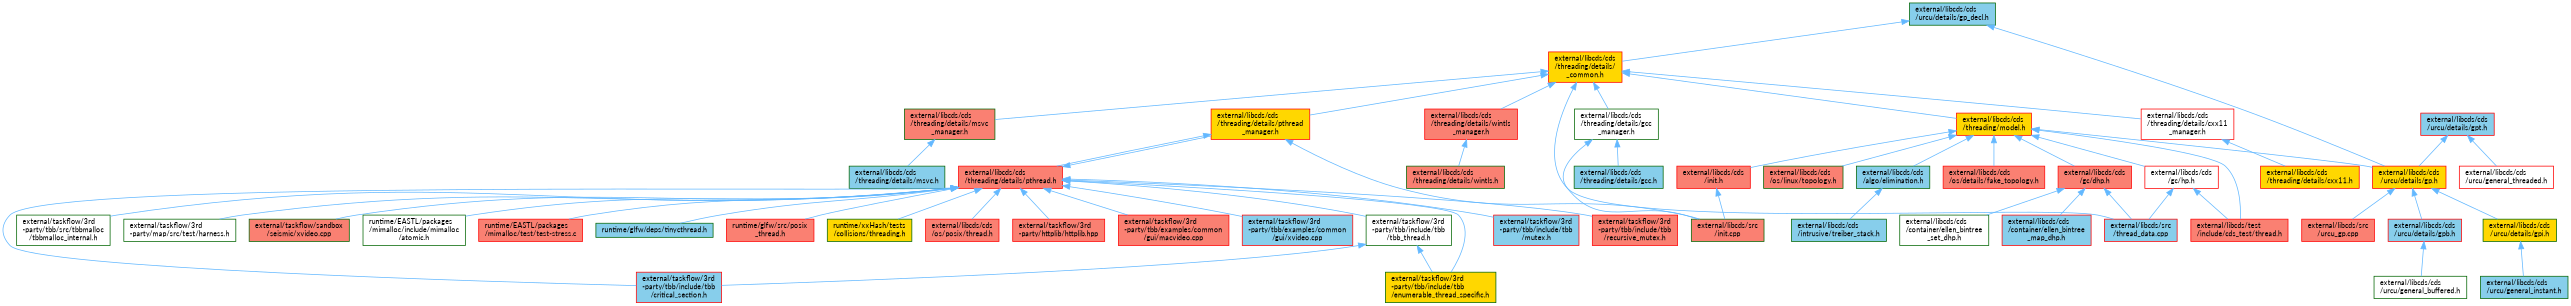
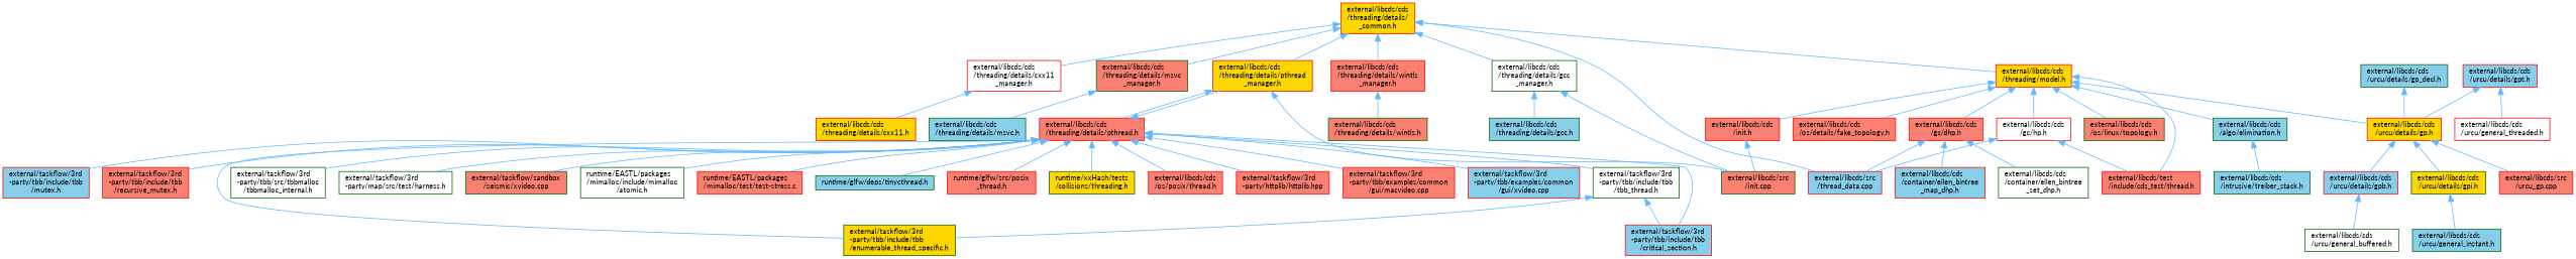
  digraph {
    fontname=Lato
    node [color=red fillcolor=salmon fontname=Lato fontsize=10 shape=box style=filled]
    edge [color=steelblue1 dir=back fontname=Lato fontsize=10 labelfontname=Helvetica labelfontsize=10 style=solid]
    n1 [color=darkgreen fillcolor=skyblue fontcolor=black height=0.2 label="external/libcds/cds\l/urcu/details/gp_decl.h" width=0.4]
    n2 [fillcolor=gold height=0.2 label="external/libcds/cds\l/threading/details/\l_common.h" width=0.4]
    n3 [fillcolor=gold height=0.2 label="external/libcds/cds\l/urcu/details/gp.h" width=0.4]
    n4 [fillcolor=white height=0.2 label="external/libcds/cds\l/threading/details/cxx11\l_manager.h" width=0.4]
    n5 [color=darkgreen fillcolor=white height=0.2 label="external/libcds/cds\l/threading/details/gcc\l_manager.h" width=0.4]
    n6 [color=darkgreen height=0.2 label="external/libcds/cds\l/threading/details/msvc\l_manager.h" width=0.4]
    n7 [fillcolor=gold height=0.2 label="external/libcds/cds\l/threading/details/pthread\l_manager.h" width=0.4]
    n8 [height=0.2 label="external/libcds/cds\l/threading/details/wintls\l_manager.h" width=0.4]
    n9 [fillcolor=gold height=0.2 label="external/libcds/cds\l/threading/model.h" width=0.4]
    n10 [fillcolor=skyblue height=0.2 label="external/libcds/src\l/thread_data.cpp" width=0.4]
    n11 [fillcolor=skyblue height=0.2 label="external/libcds/cds\l/urcu/details/gpb.h" width=0.4]
    n12 [color=darkgreen fillcolor=gold height=0.2 label="external/libcds/cds\l/urcu/details/gpi.h" width=0.4]
    n13 [height=0.2 label="external/libcds/src\l/urcu_gp.cpp" width=0.4]
    n14 [fillcolor=gold height=0.2 label="external/libcds/cds\l/threading/details/cxx11.h" width=0.4]
    n15 [color=darkgreen fillcolor=skyblue height=0.2 label="external/libcds/cds\l/threading/details/gcc.h" width=0.4]
    n16 [color=darkgreen height=0.2 label="external/libcds/src\l/init.cpp" width=0.4]
    n17 [color=darkgreen fillcolor=skyblue height=0.2 label="external/libcds/cds\l/threading/details/msvc.h" width=0.4]
    n18 [height=0.2 label="external/libcds/cds\l/threading/details/pthread.h" width=0.4]
    n19 [color=darkgreen height=0.2 label="external/libcds/cds\l/threading/details/wintls.h" width=0.4]
    n20 [color=darkgreen fillcolor=skyblue height=0.2 label="external/libcds/cds\l/algo/elimination.h" width=0.4]
    n21 [height=0.2 label="external/libcds/cds\l/gc/dhp.h" width=0.4]
    n22 [fillcolor=white height=0.2 label="external/libcds/cds\l/gc/hp.h" width=0.4]
    n23 [height=0.2 label="external/libcds/test\l/include/cds_test/thread.h" width=0.4]
    n24 [height=0.2 label="external/libcds/cds\l/init.h" width=0.4]
    n25 [height=0.2 label="external/libcds/cds\l/os/details/fake_topology.h" width=0.4]
    n26 [color=darkgreen height=0.2 label="external/libcds/cds\l/os/linux/topology.h" width=0.4]
    n27 [height=0.2 label="external/libcds/cds\l/os/posix/thread.h" width=0.4]
    n28 [height=0.2 label="external/taskflow/3rd\l-party/httplib/httplib.hpp" width=0.4]
    n29 [height=0.2 label="external/taskflow/3rd\l-party/tbb/examples/common\l/gui/macvideo.cpp" width=0.4]
    n30 [fillcolor=skyblue height=0.2 label="external/taskflow/3rd\l-party/tbb/examples/common\l/gui/xvideo.cpp" width=0.4]
    n31 [fillcolor=skyblue height=0.2 label="external/taskflow/3rd\l-party/tbb/include/tbb\l/critical_section.h" width=0.4]
    n32 [color=darkgreen fillcolor=gold height=0.2 label="external/taskflow/3rd\l-party/tbb/include/tbb\l/enumerable_thread_specific.h" width=0.4]
    n33 [fillcolor=skyblue height=0.2 label="external/taskflow/3rd\l-party/tbb/include/tbb\l/mutex.h" width=0.4]
    n34 [height=0.2 label="external/taskflow/3rd\l-party/tbb/include/tbb\l/recursive_mutex.h" width=0.4]
    n35 [color=darkgreen fillcolor=white height=0.2 label="external/taskflow/3rd\l-party/tbb/include/tbb\l/tbb_thread.h" width=0.4]
    n36 [color=darkgreen fillcolor=white height=0.2 label="external/taskflow/3rd\l-party/tbb/src/tbbmalloc\l/tbbmalloc_internal.h" width=0.4]
    n37 [color=darkgreen fillcolor=white height=0.2 label="external/taskflow/3rd\l-party/map/src/test/harness.h" width=0.4]
    n38 [color=darkgreen height=0.2 label="external/taskflow/sandbox\l/seismic/xvideo.cpp" width=0.4]
    n39 [color=darkgreen fillcolor=white height=0.2 label="runtime/EASTL/packages\l/mimalloc/include/mimalloc\l/atomic.h" width=0.4]
    n40 [height=0.2 label="runtime/EASTL/packages\l/mimalloc/test/test-stress.c" width=0.4]
    n41 [color=darkgreen fillcolor=skyblue height=0.2 label="runtime/glfw/deps/tinycthread.h" width=0.4]
    n42 [height=0.2 label="runtime/glfw/src/posix\l_thread.h" width=0.4]
    n43 [color=darkgreen fillcolor=gold height=0.2 label="runtime/xxHash/tests\l/collisions/threading.h" width=0.4]
    n44 [color=darkgreen fillcolor=skyblue height=0.2 label="external/libcds/cds\l/intrusive/treiber_stack.h" width=0.4]
    n45 [fillcolor=skyblue height=0.2 label="external/libcds/cds\l/container/ellen_bintree\l_map_dhp.h" width=0.4]
    n46 [color=darkgreen fillcolor=white height=0.2 label="external/libcds/cds\l/container/ellen_bintree\l_set_dhp.h" width=0.4]
    n47 [color=darkgreen fillcolor=white height=0.2 label="external/libcds/cds\l/urcu/general_buffered.h" width=0.4]
    n48 [color=darkgreen fillcolor=skyblue height=0.2 label="external/libcds/cds\l/urcu/general_instant.h" width=0.4]
    n49 [fillcolor=skyblue height=0.2 label="external/libcds/cds\l/urcu/details/gpt.h" width=0.4]
    n50 [fillcolor=white height=0.2 label="external/libcds/cds\l/urcu/general_threaded.h" width=0.4]
-   n1 -> n2
    n1 -> n3
    n2 -> n4
    n2 -> n5
    n2 -> n6
    n2 -> n7
    n2 -> n8
    n2 -> n9
    n2 -> n10
    n3 -> n11
    n3 -> n12
    n3 -> n13
    n4 -> n14
    n5 -> n15
    n5 -> n16
    n6 -> n17
    n7 -> n16
    n7 -> n18
    n8 -> n19
    n9 -> n3
    n9 -> n20
    n9 -> n21
    n9 -> n22
    n9 -> n23
    n9 -> n24
    n9 -> n25
    n9 -> n26
    n11 -> n47
    n12 -> n48
    n18 -> n7
    n18 -> n27
    n18 -> n28
    n18 -> n29
    n18 -> n30
    n18 -> n31
    n18 -> n32
    n18 -> n33
    n18 -> n34
    n18 -> n35
    n18 -> n36
    n18 -> n37
    n18 -> n38
    n18 -> n39
    n18 -> n40
    n18 -> n41
    n18 -> n42
    n18 -> n43
    n20 -> n44
    n21 -> n10
    n21 -> n45
    n21 -> n46
    n22 -> n10
    n22 -> n23
    n24 -> n16
    n35 -> n31
    n35 -> n32
    n49 -> n3
    n49 -> n50
  }
